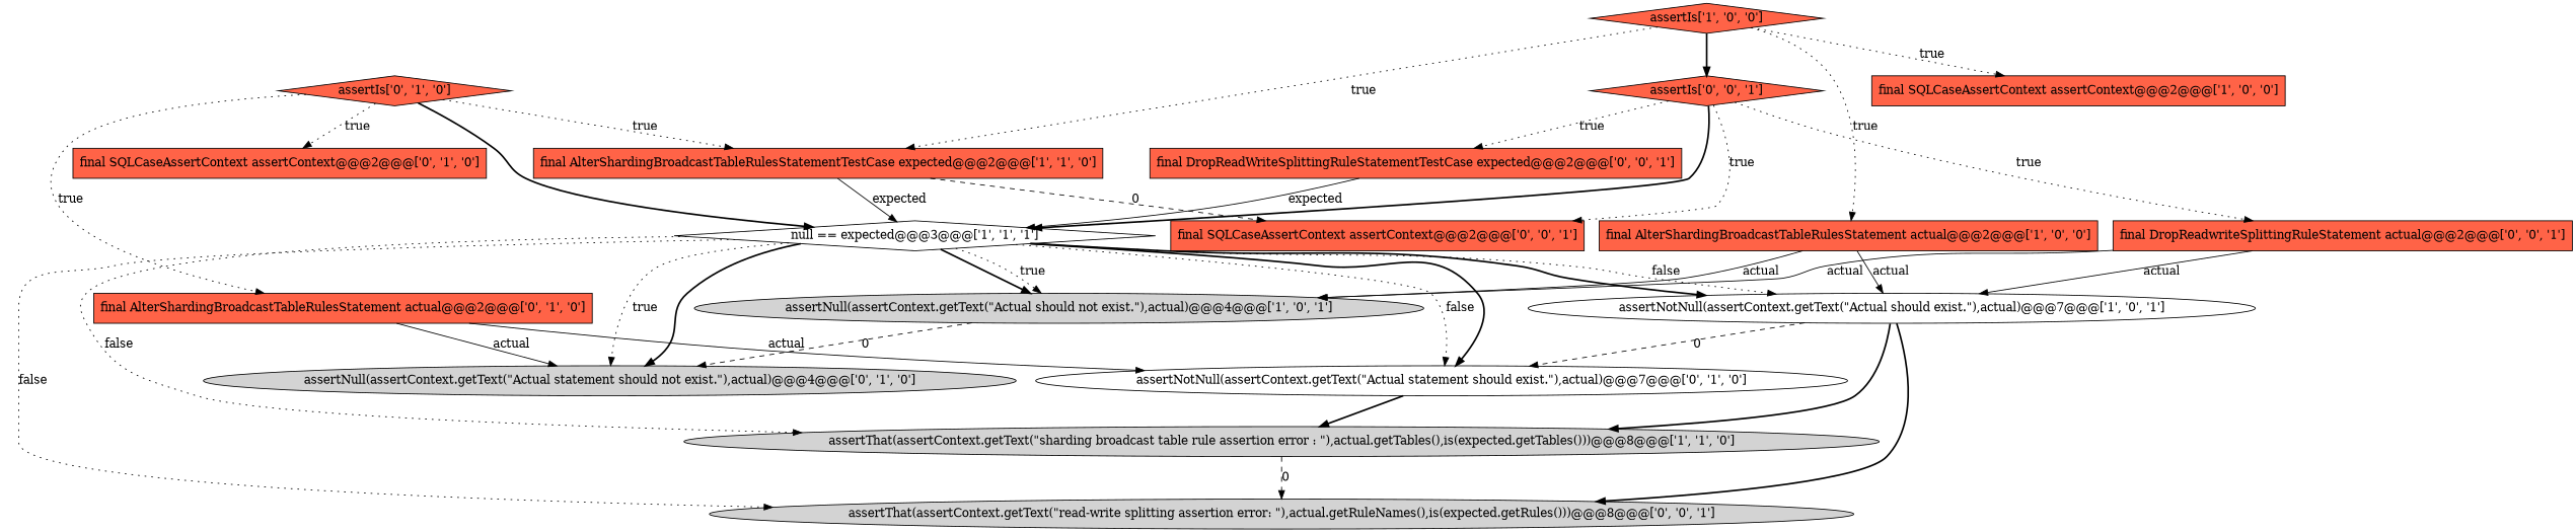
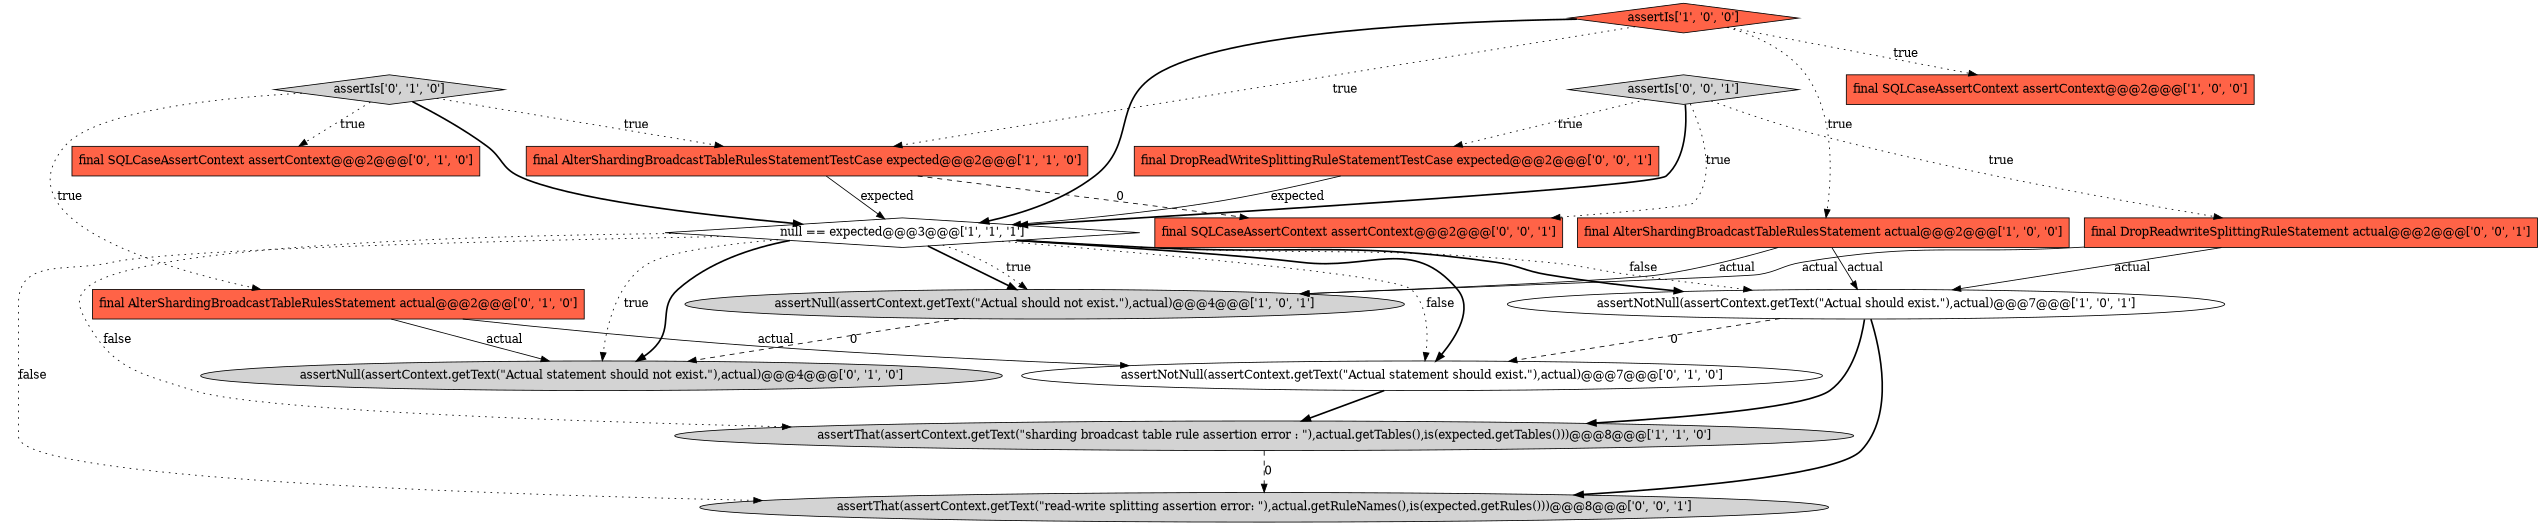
  digraph {
    node [fillcolor=tomato shape=box style=filled]
    edge [style=dotted]
    n1 [fillcolor=white label="null == expected@@@3@@@['1', '1', '1']" shape=diamond]
    n2 [fillcolor=white label="assertNotNull(assertContext.getText(\"Actual statement should exist.\"),actual)@@@7@@@['0', '1', '0']" shape=ellipse]
    n3 [fillcolor=white label="assertNotNull(assertContext.getText(\"Actual should exist.\"),actual)@@@7@@@['1', '0', '1']" shape=ellipse]
    n4 [fillcolor=lightgray label="assertThat(assertContext.getText(\"read-write splitting assertion error: \"),actual.getRuleNames(),is(expected.getRules()))@@@8@@@['0', '0', '1']" shape=ellipse]
    n5 [fillcolor=lightgray label="assertNull(assertContext.getText(\"Actual should not exist.\"),actual)@@@4@@@['1', '0', '1']" shape=ellipse]
    n6 [fillcolor=lightgray label="assertNull(assertContext.getText(\"Actual statement should not exist.\"),actual)@@@4@@@['0', '1', '0']" shape=ellipse]
    n7 [fillcolor=lightgray label="assertThat(assertContext.getText(\"sharding broadcast table rule assertion error : \"),actual.getTables(),is(expected.getTables()))@@@8@@@['1', '1', '0']" shape=ellipse]
    n8 [label="final SQLCaseAssertContext assertContext@@@2@@@['0', '0', '1']"]
    n9 [label="final SQLCaseAssertContext assertContext@@@2@@@['0', '1', '0']"]
    n10 [label="assertIs['1', '0', '0']" shape=diamond]
    n11 [label="final SQLCaseAssertContext assertContext@@@2@@@['1', '0', '0']"]
    n12 [label="final AlterShardingBroadcastTableRulesStatementTestCase expected@@@2@@@['1', '1', '0']"]
    n13 [label="final AlterShardingBroadcastTableRulesStatement actual@@@2@@@['1', '0', '0']"]
    n14 [label="final AlterShardingBroadcastTableRulesStatement actual@@@2@@@['0', '1', '0']"]
    n15 [label="final DropReadWriteSplittingRuleStatementTestCase expected@@@2@@@['0', '0', '1']"]
-   n16 [label="assertIs['0', '0', '1']" shape=diamond]
+   n16 [fillcolor=lightgray label="assertIs['0', '0', '1']" shape=diamond]
    n17 [label="final DropReadwriteSplittingRuleStatement actual@@@2@@@['0', '0', '1']"]
-   n18 [label="assertIs['0', '1', '0']" shape=diamond]
+   n18 [fillcolor=lightgray label="assertIs['0', '1', '0']" shape=diamond]
    n1 -> n2 [label=false]
    n1 -> n2 [style=bold]
    n1 -> n3 [label=false]
    n1 -> n3 [style=bold]
    n1 -> n4 [label=false]
    n1 -> n5 [style=bold]
    n1 -> n5 [label=true]
    n1 -> n6 [label=true]
    n1 -> n6 [style=bold]
    n1 -> n7 [label=false]
    n2 -> n7 [style=bold]
    n3 -> n2 [label=0 style=dashed]
    n3 -> n4 [style=bold]
    n3 -> n7 [style=bold]
    n5 -> n6 [label=0 style=dashed]
    n7 -> n4 [label=0 style=dashed]
-   n10 -> n16 [style=bold]
+   n10 -> n1 [style=bold]
    n10 -> n11 [label=true]
    n10 -> n12 [label=true]
    n10 -> n13 [label=true]
    n12 -> n1 [label=expected style=solid]
    n12 -> n8 [label=0 style=dashed]
    n13 -> n3 [label=actual style=solid]
    n13 -> n5 [label=actual style=solid]
    n14 -> n2 [label=actual style=solid]
    n14 -> n6 [label=actual style=solid]
    n15 -> n1 [label=expected style=solid]
    n16 -> n1 [style=bold]
    n16 -> n8 [label=true]
    n16 -> n15 [label=true]
    n16 -> n17 [label=true]
    n17 -> n3 [label=actual style=solid]
    n17 -> n5 [label=actual style=solid]
    n18 -> n1 [style=bold]
    n18 -> n9 [label=true]
    n18 -> n12 [label=true]
    n18 -> n14 [label=true]
  }
